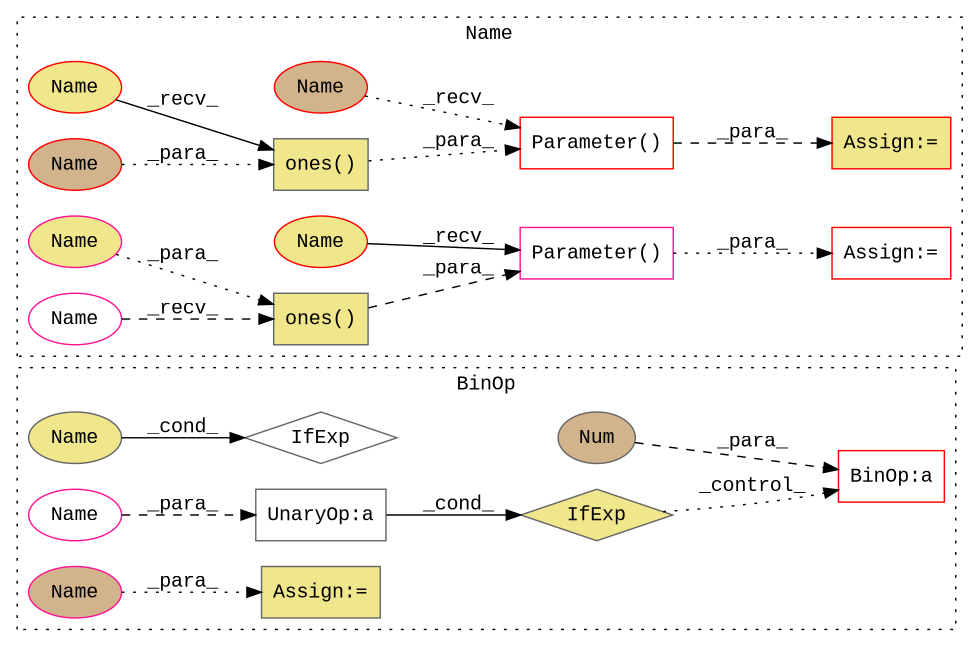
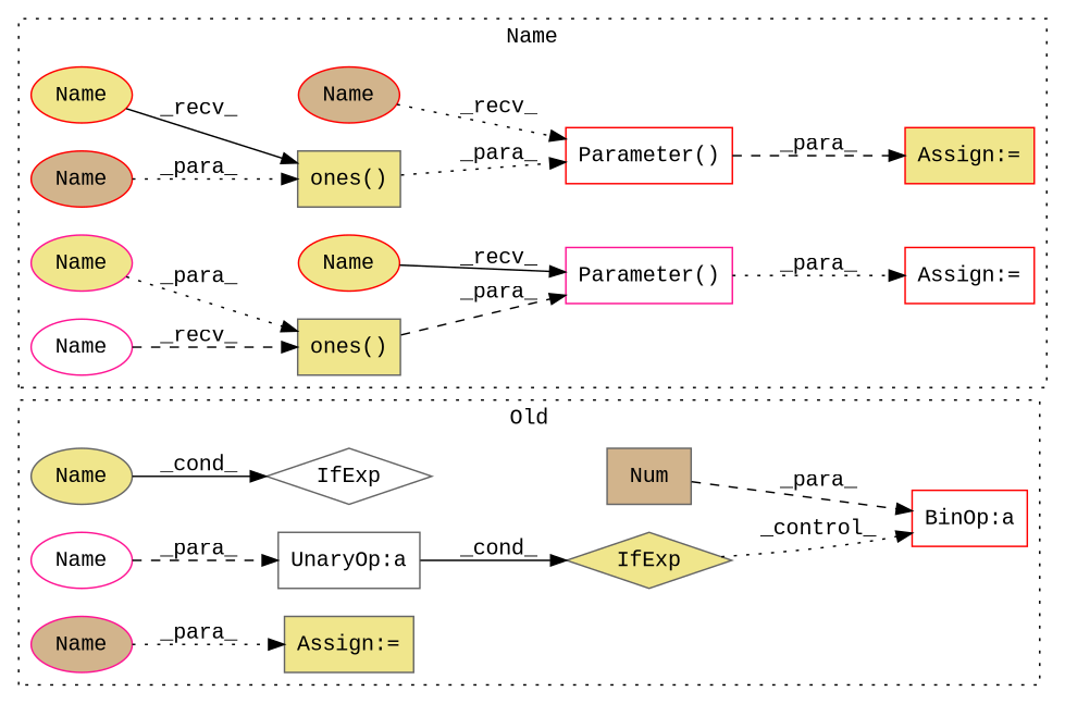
  digraph {
    fontname="Liberation Mono"
    rankdir=LR
    node [a=87 color=gray40 fillcolor=khaki fontname="Liberation Mono" l=3 shape=ellipse style=filled]
    edge [fontname="Liberation Mono" style=dotted]
    n1 [a=51 l="4,6" label=IfExp s="23078,23101" shape=diamond]
    n2 [a=82 color=red fillcolor=white l=5 label="BinOp:a" s=23070 shape=box]
    n3 [a=61 fillcolor=white l=19 label="UnaryOp:a" s=23082 shape=box]
    n4 [a=68 label="Assign:=" s=23138 shape=box]
    n5 [a=51 fillcolor=white l="4,6" label=IfExp s="23191,23210" shape=diamond]
-   n6 [a=76 fillcolor=tan label=Num s=23075]
+   n6 [a=76 fillcolor=tan label=Num s=23075 shape=box]
    n7 [l=15 label=Name s=23195]
    n8 [color=deeppink fillcolor=white l=15 label=Name s=23086]
    n9 [color=deeppink fillcolor=tan l=15 label=Name s=23141]
    n10 [a=75 l="11,1" label="ones()" s="23304,23323" shape=box]
    n11 [a=75 color=deeppink fillcolor=white l="13,1" label="Parameter()" s="23291,23324" shape=box]
    n12 [a=75 l="11,1" label="ones()" s="23362,23381" shape=box]
    n13 [a=75 color=red fillcolor=white l="13,1" label="Parameter()" s="23349,23382" shape=box]
    n14 [a=68 color=red fillcolor=white label="Assign:=" s=23288 shape=box]
    n15 [a=68 color=red label="Assign:=" s=23346 shape=box]
    n16 [color=red l=5 label=Name s=23362]
    n17 [color=deeppink fillcolor=white l=5 label=Name s=23304]
    n18 [color=red l=2 label=Name s=23291]
    n19 [color=red fillcolor=tan l=2 label=Name s=23349]
    n20 [color=red fillcolor=tan l=8 label=Name s=23373]
    n21 [color=deeppink l=8 label=Name s=23315]
    subgraph cluster_1 {
-     label=BinOp
+     label=Old
      style=dotted
      n1
      n2
      n3
      n4
      n5
      n6
      n7
      n8
      n9
    }
    subgraph cluster_2 {
      label=Name
      style=dotted
      n10
      n11
      n12
      n13
      n14
      n15
      n16
      n17
      n18
      n19
      n20
      n21
    }
    n1 -> n2 [label=_control_]
    n3 -> n1 [label=_cond_ style=solid]
    n6 -> n2 [label=_para_ style=dashed]
    n7 -> n5 [label=_cond_ style=solid]
    n8 -> n3 [label=_para_ style=dashed]
    n9 -> n4 [label=_para_]
    n10 -> n11 [label=_para_ style=dashed]
    n11 -> n14 [label=_para_]
    n12 -> n13 [label=_para_]
    n13 -> n15 [label=_para_ style=dashed]
    n16 -> n12 [label=_recv_ style=solid]
    n17 -> n10 [label=_recv_ style=dashed]
    n18 -> n11 [label=_recv_ style=solid]
    n19 -> n13 [label=_recv_]
    n20 -> n12 [label=_para_]
    n21 -> n10 [label=_para_]
  }
